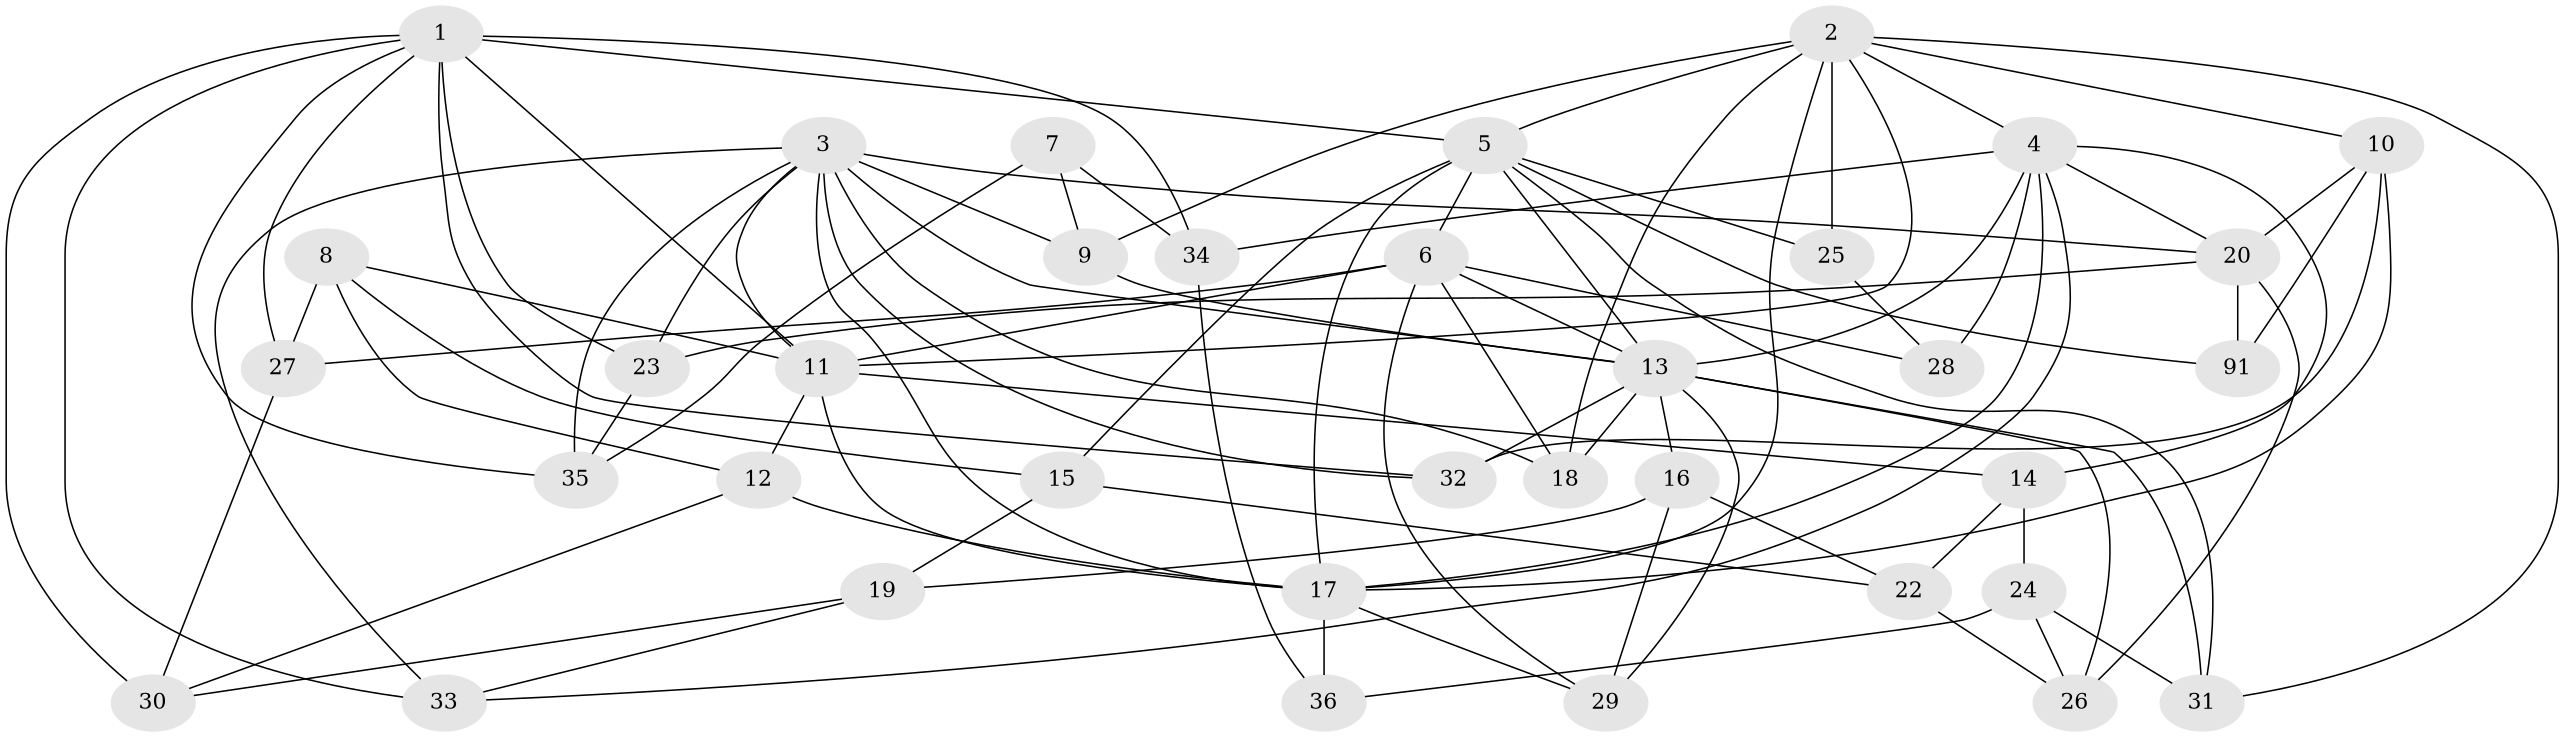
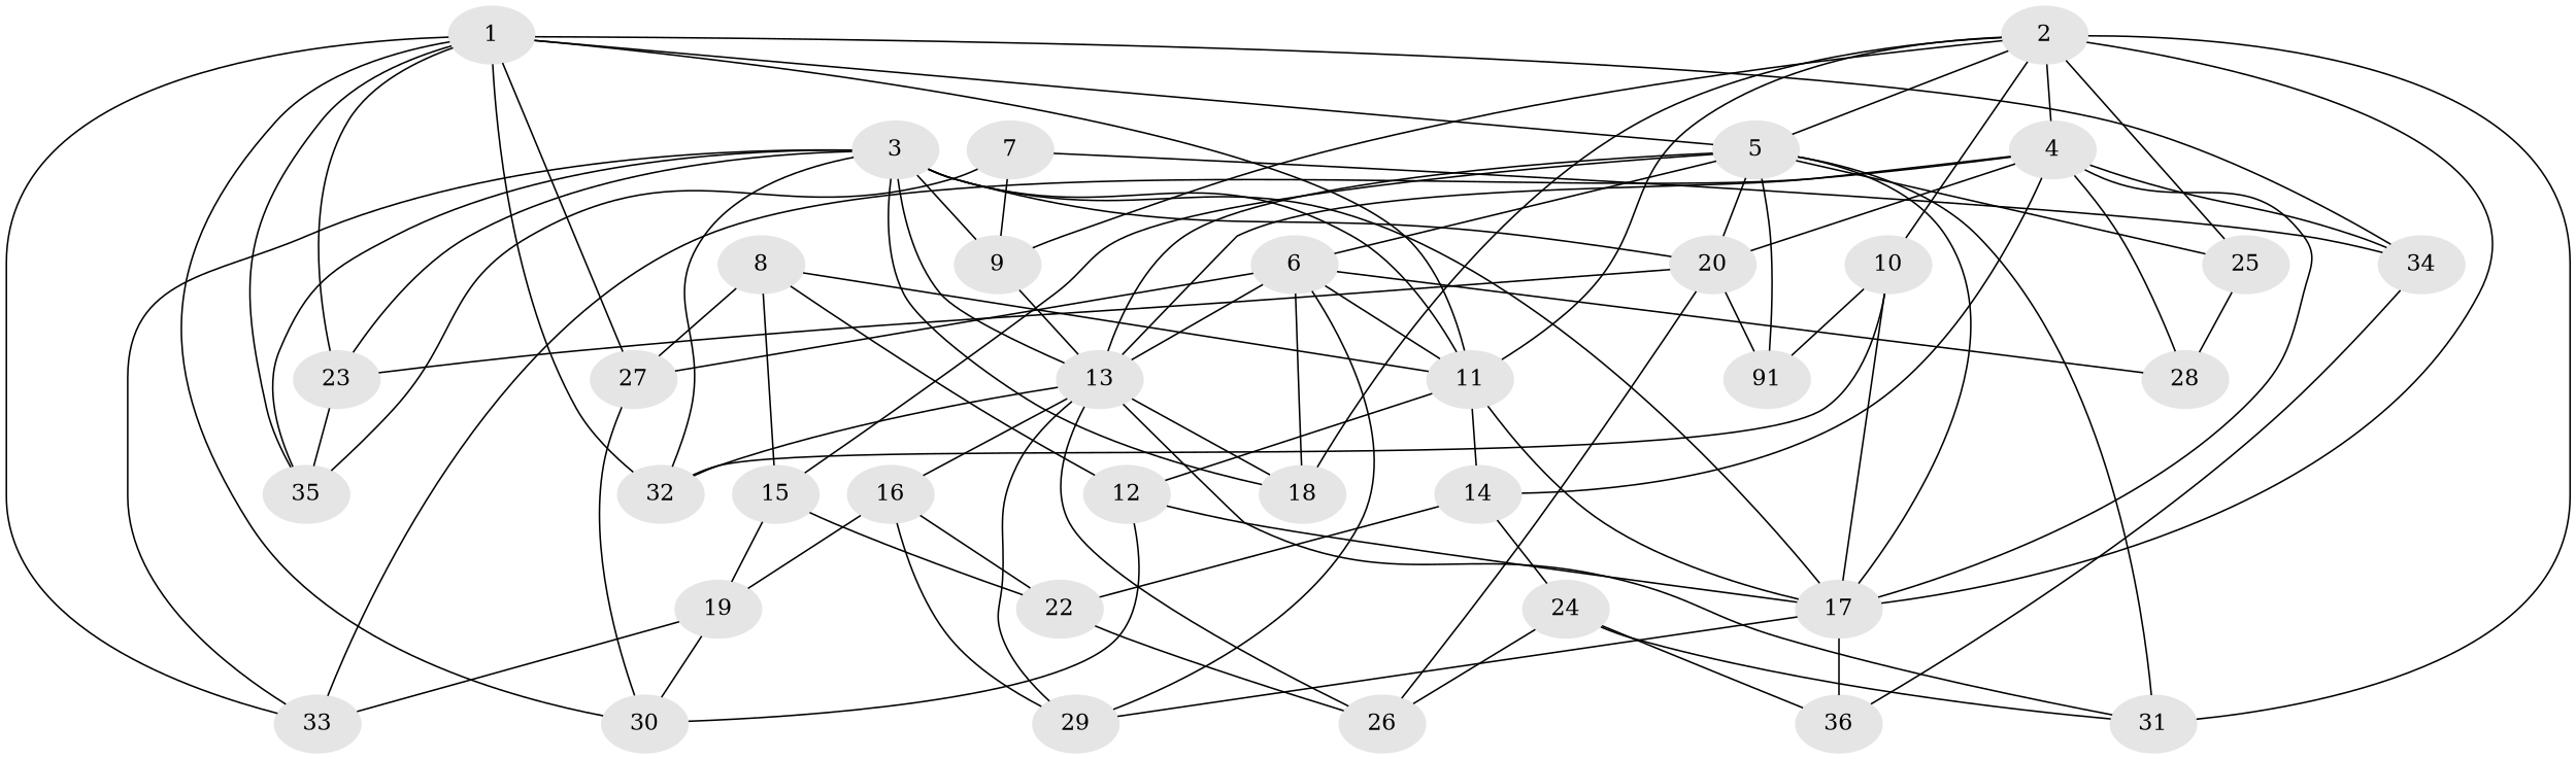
  graph {
    node [color=gray90 style=filled]
    edge [weight=1.0]
    1
    5
    11
    23
    27
    30
    32
    33
    34
    35
    17
    25
    31
    13
    20
    6
    15
    n18 [label=91]
    14
    12
    36
    2
    4
    9
    10
    18
    28
    29
    3
    16
    26
    22
    24
    19
    7
    8
    1 -- 5 [weight=2.0]
    1 -- 11
    1 -- 23
    1 -- 27
    1 -- 30
    1 -- 32
    1 -- 33
    1 -- 34
    1 -- 35
    5 -- 17
    5 -- 25
    5 -- 31
    5 -- 13
-   10 -- 20
+   5 -- 20
    5 -- 6
    5 -- 15
    5 -- n18
    11 -- 17
    11 -- 14
    11 -- 12
    23 -- 35
    27 -- 30
    34 -- 36
    17 -- 36 [weight=2.0]
    17 -- 29
    25 -- 28
    13 -- 32
    13 -- 31
    13 -- 18
    13 -- 29
    13 -- 16
    13 -- 26
    20 -- 23
    20 -- n18 [weight=2.0]
    20 -- 26
    6 -- 11 [weight=3.0]
    6 -- 27
    6 -- 13 [weight=2.0]
    6 -- 18
    6 -- 28
    6 -- 29
    15 -- 22
    15 -- 19
    14 -- 22
    14 -- 24
    12 -- 30
    12 -- 17
    2 -- 5 [weight=2.0]
    2 -- 11
    2 -- 17
    2 -- 25 [weight=2.0]
    2 -- 31
    2 -- 4 [weight=2.0]
    2 -- 9
    2 -- 10
    2 -- 18
    4 -- 33
    4 -- 34
    4 -- 17
    4 -- 13
    4 -- 20
    4 -- 14
    4 -- 28 [weight=2.0]
    9 -- 13
    10 -- 32
    10 -- 17
    10 -- n18
    3 -- 11
    3 -- 23
    3 -- 32
    3 -- 33
    3 -- 35
    3 -- 17
    3 -- 13
    3 -- 20 [weight=2.0]
    3 -- 9
    3 -- 18
    16 -- 29
    16 -- 22
    16 -- 19
    22 -- 26
    24 -- 31
    24 -- 36
    24 -- 26
    19 -- 30
    19 -- 33
    7 -- 34
    7 -- 35
    7 -- 9
    8 -- 11
    8 -- 27
    8 -- 15
    8 -- 12
  }
